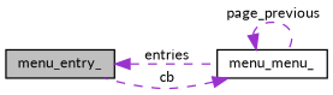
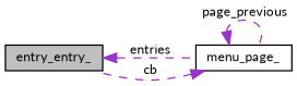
  digraph {
    rankdir=LR
    fontname=Lato
    node [color=black fontname=Lato fontsize=10 shape=record style=filled]
    edge [color=darkorchid3 dir=back fontname=Lato fontsize=10 labelfontname=Helvetica labelfontsize=10 style=dashed]
-   n1 [fillcolor=grey75 fontcolor=black height=0.2 label=menu_entry_ width=0.4]
-   n2 [fillcolor=white height=0.2 label=menu_menu_ width=0.4]
+   n1 [fillcolor=grey75 fontcolor=black height=0.2 label=entry_entry_ width=0.4]
+   n2 [fillcolor=white height=0.2 label=menu_page_ width=0.4]
    n1 -> n2 [label=" entries"]
    n2 -> n1 [label=" cb"]
    n2 -> n2 [label=" page_previous"]
  }
